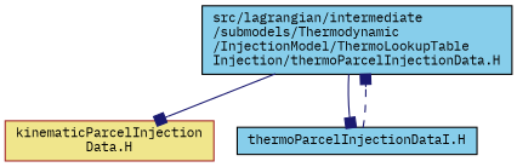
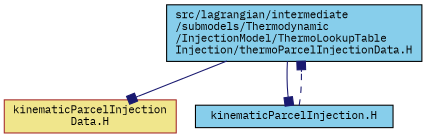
  digraph {
    fontname="IBM Plex Mono"
    node [color=black fillcolor=skyblue fontname="IBM Plex Mono" fontsize=10 shape=record style=filled]
    edge [color=midnightblue fontname="IBM Plex Mono" fontsize=10 labelfontname=Helvetica labelfontsize=10 style=solid arrowhead=box]
    n1 [fontcolor=black height=0.2 label="src/lagrangian/intermediate\l/submodels/Thermodynamic\l/InjectionModel/ThermoLookupTable\lInjection/thermoParcelInjectionData.H" width=0.4]
    n2 [color=brown height=0.2 label="kinematicParcelInjection\lData.H" width=0.4 fillcolor=khaki]
-   n3 [height=0.2 label="thermoParcelInjectionDataI.H" width=0.4]
+   n3 [height=0.2 label="kinematicParcelInjection.H" width=0.4]
    n1 -> n2
    n1 -> n3
    n3 -> n1 [style=dashed]
  }
